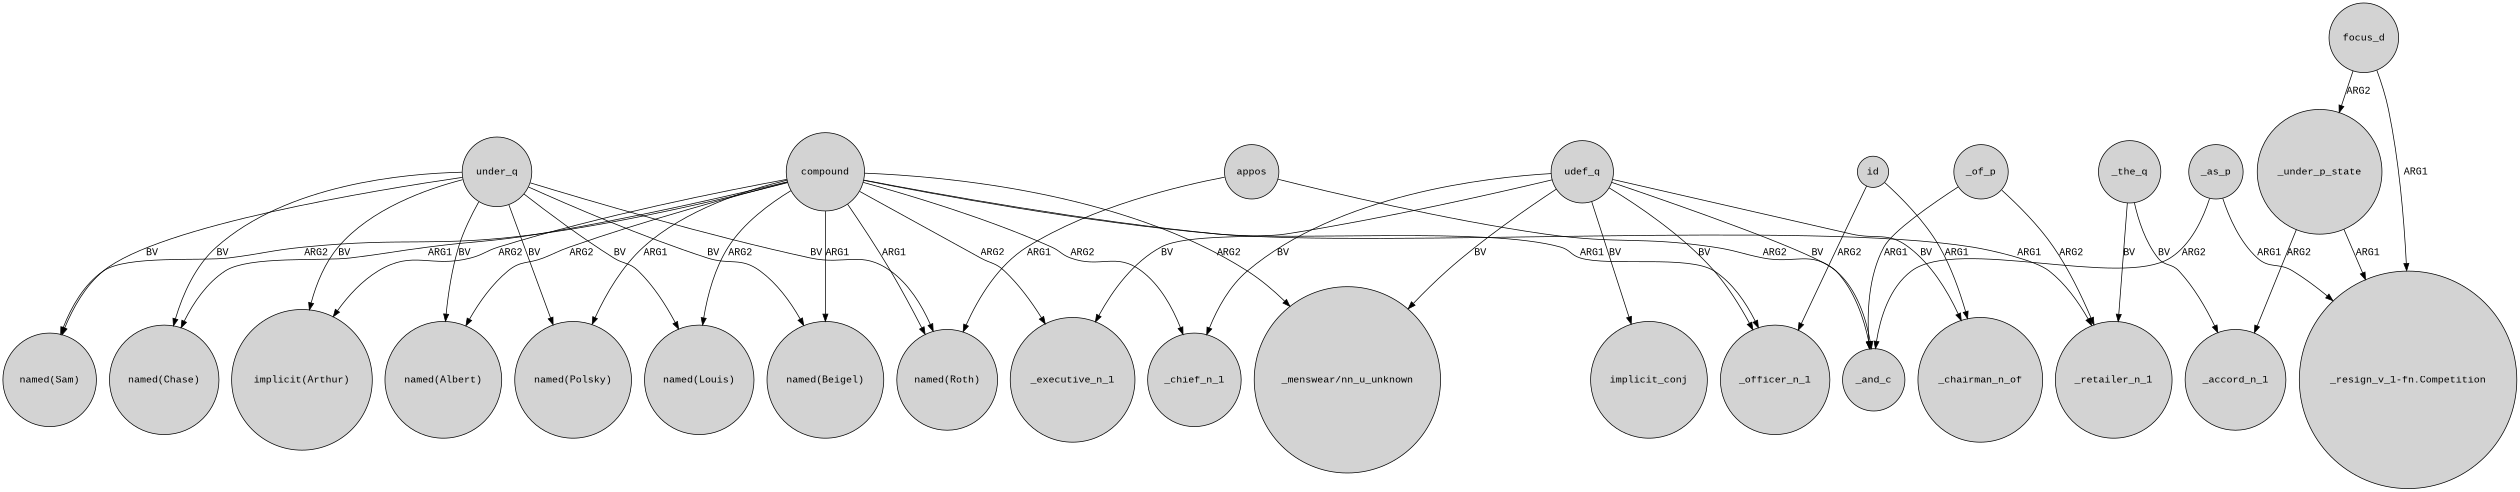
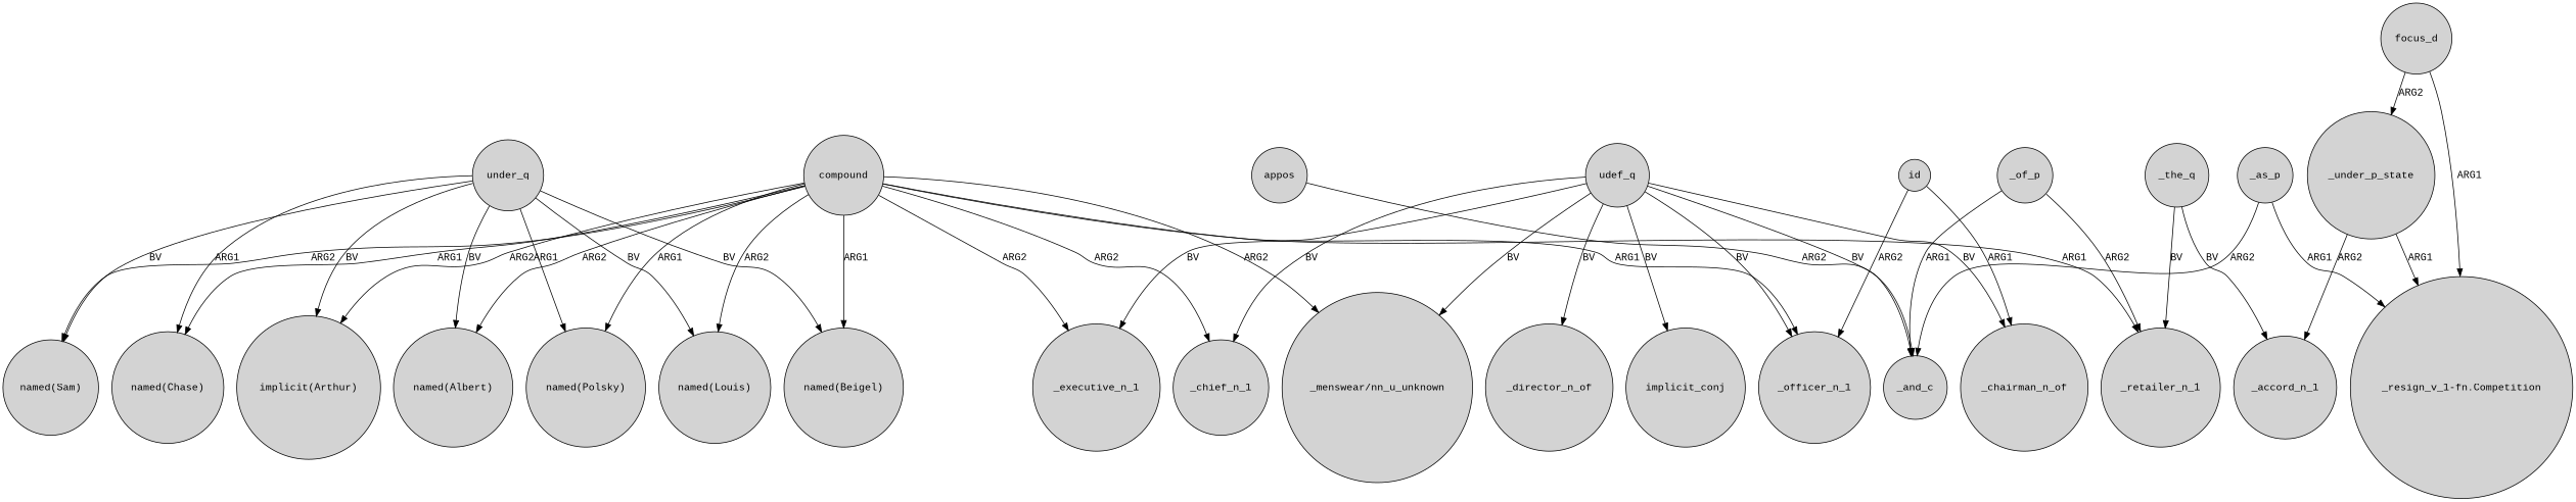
  digraph {
    fontname="Liberation Mono"
    node [fontname="Liberation Mono" shape=circle style=filled]
    edge [fontname="Liberation Mono"]
    n1 [label=under_q]
    "named(Albert)"
-   "named(Roth)"
    "named(Louis)"
    "named(Polsky)"
    "named(Chase)"
    n7 [label="implicit(Arthur)"]
    "named(Beigel)"
    "named(Sam)"
    _the_q
    _accord_n_1
    _retailer_n_1
    id
    _chairman_n_of
    _officer_n_1
    udef_q
    _and_c
+   _director_n_of
    _chief_n_1
    "_menswear/nn_u_unknown"
    _executive_n_1
    implicit_conj
    _as_p
    "_resign_v_1-fn.Competition"
    compound
    appos
    _under_p_state
    _of_p
    focus_d
    n1 -> "named(Albert)" [label=BV]
-   n1 -> "named(Roth)" [label=BV]
    n1 -> "named(Louis)" [label=BV]
-   n1 -> "named(Polsky)" [label=BV]
-   n1 -> "named(Chase)" [label=BV]
+   n1 -> "named(Polsky)" [label=ARG1]
+   n1 -> "named(Chase)" [label=ARG1]
    n1 -> n7 [label=BV]
    n1 -> "named(Beigel)" [label=BV]
    n1 -> "named(Sam)" [label=BV]
    _the_q -> _accord_n_1 [label=BV]
    _the_q -> _retailer_n_1 [label=BV]
    id -> _chairman_n_of [label=ARG1]
    id -> _officer_n_1 [label=ARG2]
    udef_q -> _chairman_n_of [label=BV]
    udef_q -> _officer_n_1 [label=BV]
    udef_q -> _and_c [label=BV]
+   udef_q -> _director_n_of [label=BV]
    udef_q -> _chief_n_1 [label=BV]
    udef_q -> "_menswear/nn_u_unknown" [label=BV]
    udef_q -> _executive_n_1 [label=BV]
    udef_q -> implicit_conj [label=BV]
    _as_p -> _and_c [label=ARG2]
    _as_p -> "_resign_v_1-fn.Competition" [label=ARG1]
    compound -> "named(Albert)" [label=ARG2]
-   compound -> "named(Roth)" [label=ARG1]
    compound -> "named(Louis)" [label=ARG2]
    compound -> "named(Polsky)" [label=ARG1]
    compound -> "named(Chase)" [label=ARG1]
    compound -> n7 [label=ARG2]
    compound -> "named(Beigel)" [label=ARG1]
    compound -> "named(Sam)" [label=ARG2]
    compound -> _retailer_n_1 [label=ARG1]
    compound -> _officer_n_1 [label=ARG1]
    compound -> _chief_n_1 [label=ARG2]
    compound -> "_menswear/nn_u_unknown" [label=ARG2]
    compound -> _executive_n_1 [label=ARG2]
-   appos -> "named(Roth)" [label=ARG1]
    appos -> _and_c [label=ARG2]
    _under_p_state -> _accord_n_1 [label=ARG2]
    _under_p_state -> "_resign_v_1-fn.Competition" [label=ARG1]
    _of_p -> _retailer_n_1 [label=ARG2]
    _of_p -> _and_c [label=ARG1]
    focus_d -> "_resign_v_1-fn.Competition" [label=ARG1]
    focus_d -> _under_p_state [label=ARG2]
  }
